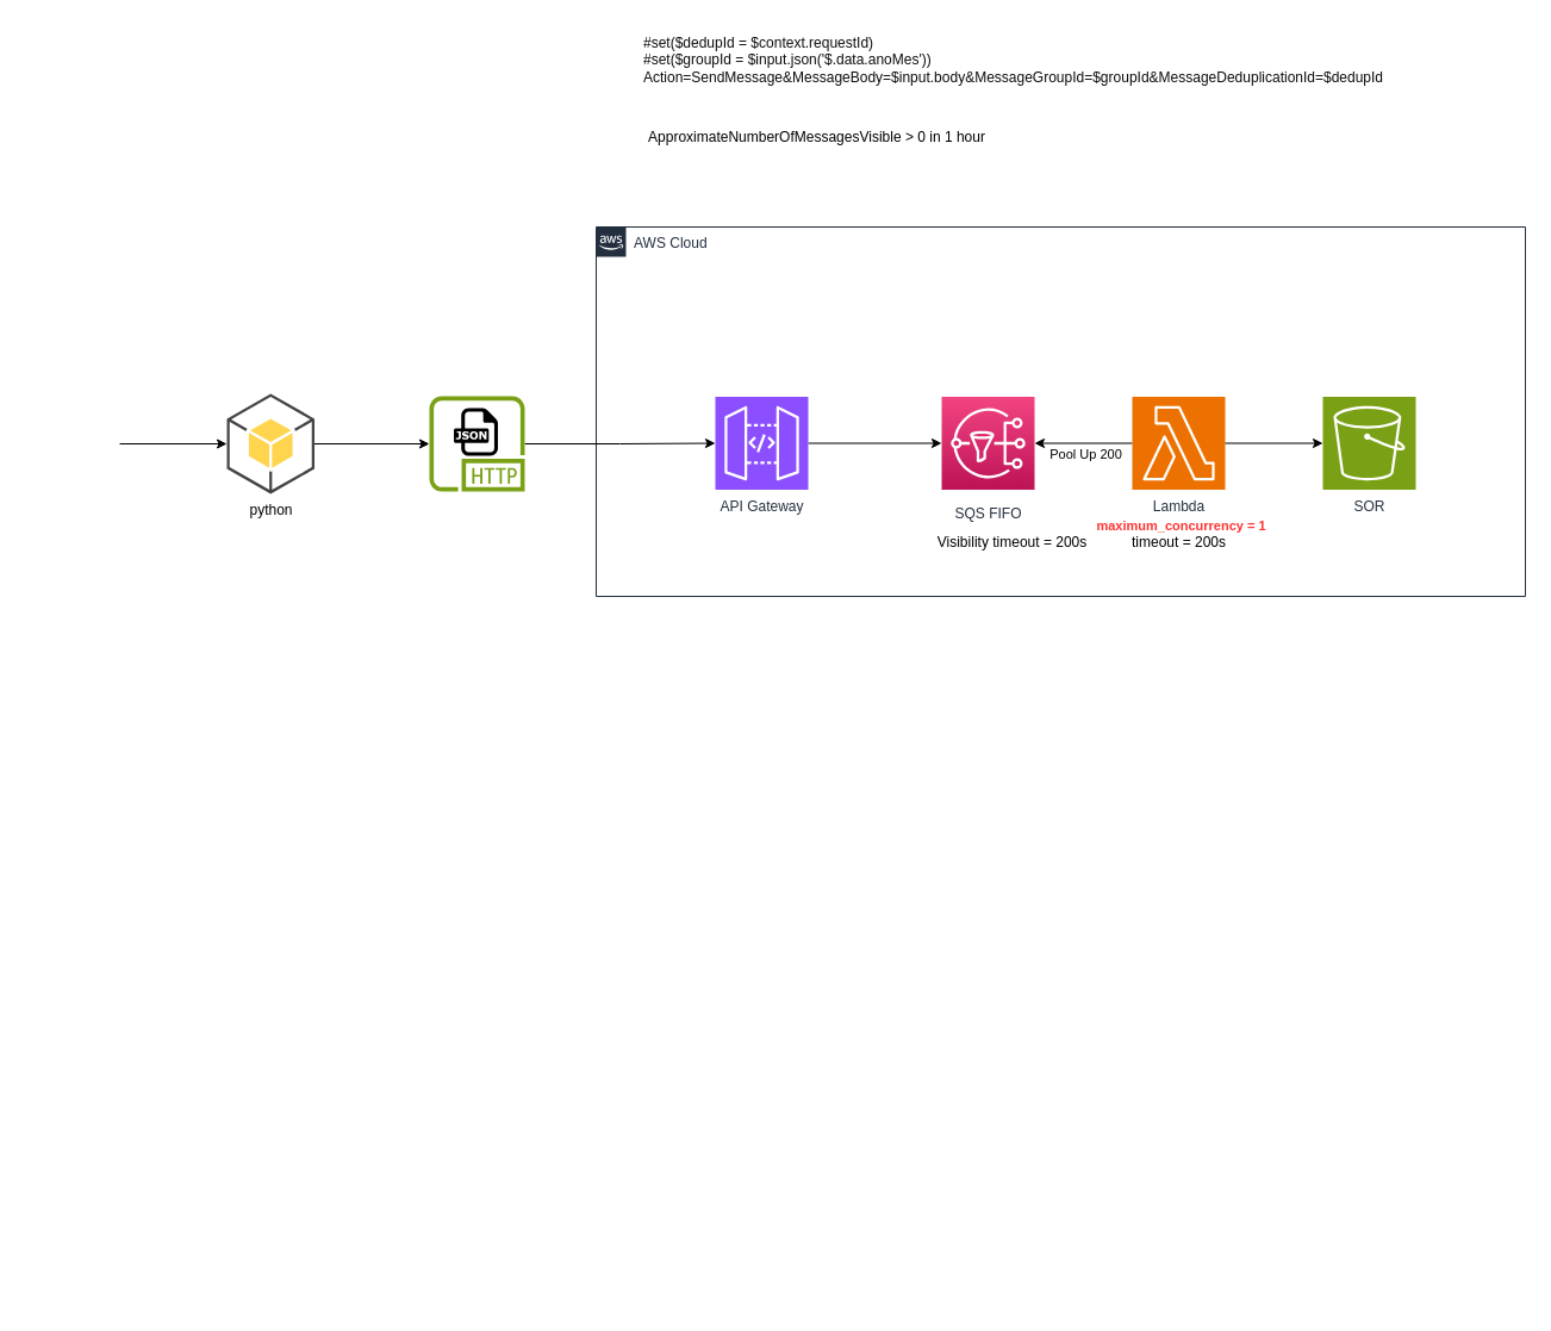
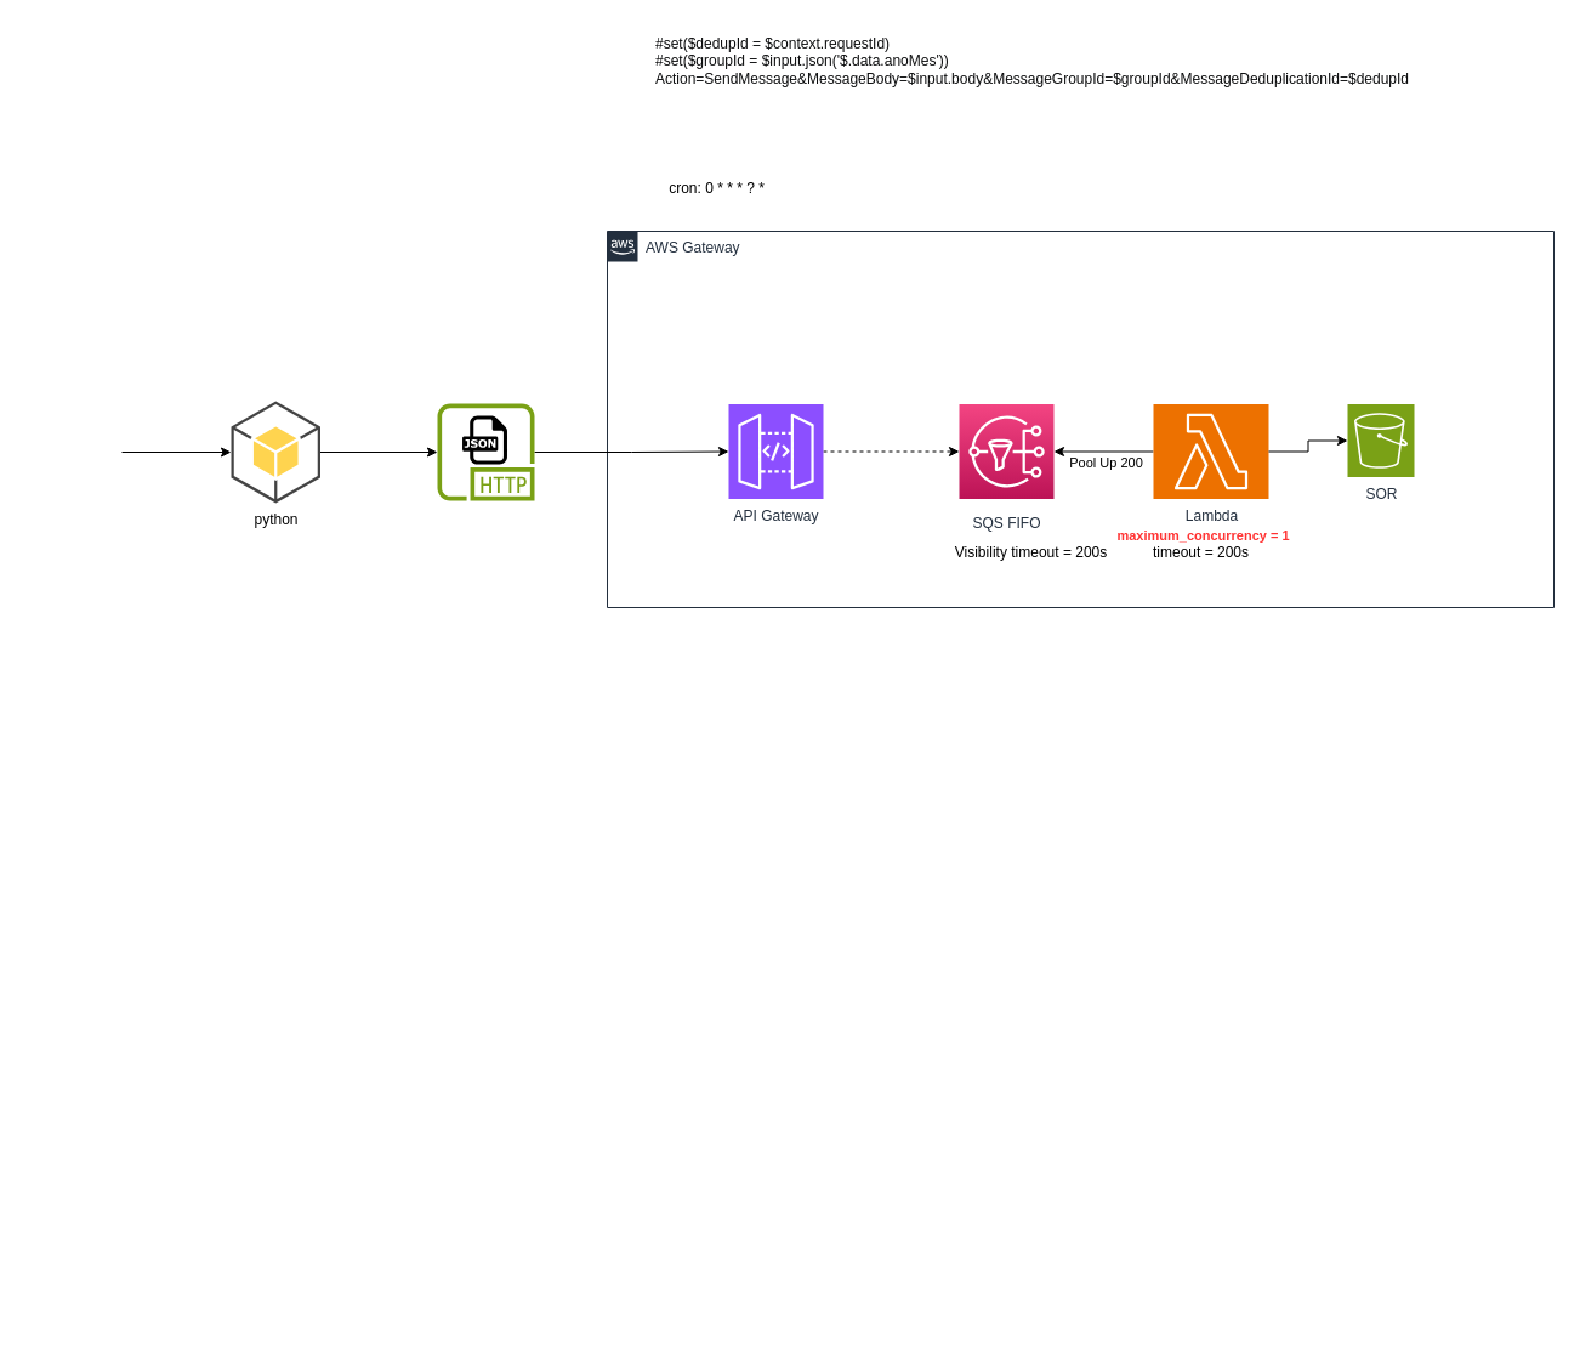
  <mxCell id="0" />
  <mxCell id="1" parent="0" />
- <mxCell id="2" value="AWS Cloud" style="points=[[0,0],[0.25,0],[0.5,0],[0.75,0],[1,0],[1,0.25],[1,0.5],[1,0.75],[1,1],[0.75,1],[0.5,1],[0.25,1],[0,1],[0,0.75],[0,0.5],[0,0.25]];outlineConnect=0;gradientColor=none;html=1;whiteSpace=wrap;fontSize=12;fontStyle=0;shape=mxgraph.aws4.group;grIcon=mxgraph.aws4.group_aws_cloud_alt;strokeColor=#232F3E;fillColor=none;verticalAlign=top;align=left;spacingLeft=30;fontColor=#232F3E;dashed=0;labelBackgroundColor=#ffffff;container=1;pointerEvents=0;collapsible=0;recursiveResize=0;" parent="1" vertex="1"><mxGeometry x="500" y="190" width="780" height="310" as="geometry" /></mxCell>
+ <mxCell id="2" value="AWS Gateway" style="points=[[0,0],[0.25,0],[0.5,0],[0.75,0],[1,0],[1,0.25],[1,0.5],[1,0.75],[1,1],[0.75,1],[0.5,1],[0.25,1],[0,1],[0,0.75],[0,0.5],[0,0.25]];outlineConnect=0;gradientColor=none;html=1;whiteSpace=wrap;fontSize=12;fontStyle=0;shape=mxgraph.aws4.group;grIcon=mxgraph.aws4.group_aws_cloud_alt;strokeColor=#232F3E;fillColor=none;verticalAlign=top;align=left;spacingLeft=30;fontColor=#232F3E;dashed=0;labelBackgroundColor=#ffffff;container=1;pointerEvents=0;collapsible=0;recursiveResize=0;" parent="1" vertex="1"><mxGeometry x="500" y="190" width="780" height="310" as="geometry" /></mxCell>
  <mxCell id="3" value="SQS FIFO" style="outlineConnect=0;fontColor=#232F3E;gradientColor=#F34482;gradientDirection=north;fillColor=#BC1356;strokeColor=#ffffff;dashed=0;verticalLabelPosition=bottom;verticalAlign=top;align=center;html=1;fontSize=12;fontStyle=0;aspect=fixed;shape=mxgraph.aws4.resourceIcon;resIcon=mxgraph.aws4.sns;labelBackgroundColor=#ffffff;spacingTop=6;" parent="2" vertex="1"><mxGeometry x="290.0" y="142.5" width="78" height="78" as="geometry" /></mxCell>
  <mxCell id="4" style="edgeStyle=orthogonalEdgeStyle;rounded=0;orthogonalLoop=1;jettySize=auto;html=1;" edge="1" parent="2" source="7" target="3"><mxGeometry relative="1" as="geometry" /></mxCell>
  <mxCell id="5" value="&lt;b&gt;&lt;font color=&quot;#ff3333&quot;&gt;maximum_concurrency = 1&lt;/font&gt;&lt;/b&gt;" style="edgeLabel;html=1;align=center;verticalAlign=middle;resizable=0;points=[];" vertex="1" connectable="0" parent="4"><mxGeometry x="-0.244" y="3" relative="1" as="geometry"><mxPoint x="71" y="66" as="offset" /></mxGeometry></mxCell>
  <mxCell id="6" value="Pool Up 200" style="edgeLabel;html=1;align=center;verticalAlign=middle;resizable=0;points=[];" vertex="1" connectable="0" parent="4"><mxGeometry x="-0.268" y="3" relative="1" as="geometry"><mxPoint x="-10" y="6" as="offset" /></mxGeometry></mxCell>
- <mxCell id="7" value="Lambda" style="sketch=0;points=[[0,0,0],[0.25,0,0],[0.5,0,0],[0.75,0,0],[1,0,0],[0,1,0],[0.25,1,0],[0.5,1,0],[0.75,1,0],[1,1,0],[0,0.25,0],[0,0.5,0],[0,0.75,0],[1,0.25,0],[1,0.5,0],[1,0.75,0]];outlineConnect=0;fontColor=#232F3E;fillColor=#ED7100;strokeColor=#ffffff;dashed=0;verticalLabelPosition=bottom;verticalAlign=top;align=center;html=1;fontSize=12;fontStyle=0;aspect=fixed;shape=mxgraph.aws4.resourceIcon;resIcon=mxgraph.aws4.lambda;" vertex="1" parent="2"><mxGeometry x="450" y="142.5" width="78" height="78" as="geometry" /></mxCell>
- <mxCell id="8" value="SOR" style="sketch=0;points=[[0,0,0],[0.25,0,0],[0.5,0,0],[0.75,0,0],[1,0,0],[0,1,0],[0.25,1,0],[0.5,1,0],[0.75,1,0],[1,1,0],[0,0.25,0],[0,0.5,0],[0,0.75,0],[1,0.25,0],[1,0.5,0],[1,0.75,0]];outlineConnect=0;fontColor=#232F3E;fillColor=#7AA116;strokeColor=#ffffff;dashed=0;verticalLabelPosition=bottom;verticalAlign=top;align=center;html=1;fontSize=12;fontStyle=0;aspect=fixed;shape=mxgraph.aws4.resourceIcon;resIcon=mxgraph.aws4.s3;" vertex="1" parent="2"><mxGeometry x="610" y="142.5" width="78" height="78" as="geometry" /></mxCell>
+ <mxCell id="7" value="Lambda" style="sketch=0;points=[[0,0,0],[0.25,0,0],[0.5,0,0],[0.75,0,0],[1,0,0],[0,1,0],[0.25,1,0],[0.5,1,0],[0.75,1,0],[1,1,0],[0,0.25,0],[0,0.5,0],[0,0.75,0],[1,0.25,0],[1,0.5,0],[1,0.75,0]];outlineConnect=0;fontColor=#232F3E;fillColor=#ED7100;strokeColor=#ffffff;dashed=0;verticalLabelPosition=bottom;verticalAlign=top;align=center;html=1;fontSize=12;fontStyle=0;aspect=fixed;shape=mxgraph.aws4.resourceIcon;resIcon=mxgraph.aws4.lambda;" vertex="1" parent="2"><mxGeometry x="450" y="142.5" width="95" height="78" as="geometry" /></mxCell>
+ <mxCell id="8" value="SOR" style="sketch=0;points=[[0,0,0],[0.25,0,0],[0.5,0,0],[0.75,0,0],[1,0,0],[0,1,0],[0.25,1,0],[0.5,1,0],[0.75,1,0],[1,1,0],[0,0.25,0],[0,0.5,0],[0,0.75,0],[1,0.25,0],[1,0.5,0],[1,0.75,0]];outlineConnect=0;fontColor=#232F3E;fillColor=#7AA116;strokeColor=#ffffff;dashed=0;verticalLabelPosition=bottom;verticalAlign=top;align=center;html=1;fontSize=12;fontStyle=0;aspect=fixed;shape=mxgraph.aws4.resourceIcon;resIcon=mxgraph.aws4.s3;" vertex="1" parent="2"><mxGeometry x="610" y="142.5" width="55" height="60" as="geometry" /></mxCell>
  <mxCell id="9" style="edgeStyle=orthogonalEdgeStyle;rounded=0;orthogonalLoop=1;jettySize=auto;html=1;entryX=0;entryY=0.5;entryDx=0;entryDy=0;entryPerimeter=0;" edge="1" parent="2" source="7" target="8"><mxGeometry relative="1" as="geometry" /></mxCell>
- <mxCell id="10" style="edgeStyle=orthogonalEdgeStyle;rounded=0;orthogonalLoop=1;jettySize=auto;html=1;" edge="1" parent="2" source="11" target="3"><mxGeometry relative="1" as="geometry" /></mxCell>
+ <mxCell id="10" style="edgeStyle=orthogonalEdgeStyle;rounded=0;orthogonalLoop=1;jettySize=auto;html=1;dashed=1;" edge="1" parent="2" source="11" target="3"><mxGeometry relative="1" as="geometry" /></mxCell>
  <mxCell id="11" value="API Gateway" style="sketch=0;points=[[0,0,0],[0.25,0,0],[0.5,0,0],[0.75,0,0],[1,0,0],[0,1,0],[0.25,1,0],[0.5,1,0],[0.75,1,0],[1,1,0],[0,0.25,0],[0,0.5,0],[0,0.75,0],[1,0.25,0],[1,0.5,0],[1,0.75,0]];outlineConnect=0;fontColor=#232F3E;fillColor=#8C4FFF;strokeColor=#ffffff;dashed=0;verticalLabelPosition=bottom;verticalAlign=top;align=center;html=1;fontSize=12;fontStyle=0;aspect=fixed;shape=mxgraph.aws4.resourceIcon;resIcon=mxgraph.aws4.api_gateway;" vertex="1" parent="2"><mxGeometry x="100" y="142.5" width="78" height="78" as="geometry" /></mxCell>
  <mxCell id="12" value="Visibility timeout = 200s" style="text;html=1;align=center;verticalAlign=middle;resizable=0;points=[];autosize=1;strokeColor=none;fillColor=none;" vertex="1" parent="2"><mxGeometry x="274" y="250" width="150" height="30" as="geometry" /></mxCell>
  <mxCell id="13" value="timeout = 200s" style="text;html=1;align=center;verticalAlign=middle;resizable=0;points=[];autosize=1;strokeColor=none;fillColor=none;" vertex="1" parent="2"><mxGeometry x="439" y="250" width="100" height="30" as="geometry" /></mxCell>
  <mxCell id="14" style="edgeStyle=orthogonalEdgeStyle;rounded=0;orthogonalLoop=1;jettySize=auto;html=1;" edge="1" parent="1" source="16" target="11"><mxGeometry relative="1" as="geometry" /></mxCell>
  <mxCell id="15" value="" style="group" vertex="1" connectable="0" parent="1"><mxGeometry x="360" y="332" width="80" height="80" as="geometry" /></mxCell>
  <mxCell id="16" value="" style="sketch=0;outlineConnect=0;fontColor=#232F3E;gradientColor=none;fillColor=#7AA116;strokeColor=none;dashed=0;verticalLabelPosition=bottom;verticalAlign=top;align=center;html=1;fontSize=12;fontStyle=0;aspect=fixed;pointerEvents=1;shape=mxgraph.aws4.http_protocol;" vertex="1" parent="15"><mxGeometry width="80" height="80" as="geometry" /></mxCell>
  <mxCell id="17" value="" style="dashed=0;outlineConnect=0;html=1;align=center;labelPosition=center;verticalLabelPosition=bottom;verticalAlign=top;shape=mxgraph.weblogos.json" vertex="1" parent="15"><mxGeometry x="20.53" y="10" width="36.94" height="40" as="geometry" /></mxCell>
  <mxCell id="18" style="edgeStyle=orthogonalEdgeStyle;rounded=0;orthogonalLoop=1;jettySize=auto;html=1;" edge="1" parent="1" source="19" target="21"><mxGeometry relative="1" as="geometry" /></mxCell>
  <mxCell id="19" value="" style="shape=image;html=1;verticalAlign=top;verticalLabelPosition=bottom;labelBackgroundColor=#ffffff;imageAspect=0;aspect=fixed;image=https://cdn0.iconfinder.com/data/icons/phosphor-fill-vol-3/256/microsoft-excel-logo-fill-128.png" vertex="1" parent="1"><mxGeometry x="20" y="332" width="80" height="80" as="geometry" /></mxCell>
  <mxCell id="20" style="edgeStyle=orthogonalEdgeStyle;rounded=0;orthogonalLoop=1;jettySize=auto;html=1;" edge="1" parent="1" source="21" target="16"><mxGeometry relative="1" as="geometry" /></mxCell>
  <mxCell id="21" value="python" style="outlineConnect=0;dashed=0;verticalLabelPosition=bottom;verticalAlign=top;align=center;html=1;shape=mxgraph.aws3.android;fillColor=#FFD44F;gradientColor=none;" vertex="1" parent="1"><mxGeometry x="190" y="330" width="73.5" height="84" as="geometry" /></mxCell>
  <mxCell id="22" value="&lt;pre style=&quot;margin-top: 0px; margin-bottom: 0px; padding: var(--su12); border: 0px; font-variant-numeric: inherit; font-variant-east-asian: inherit; font-variant-alternates: inherit; font-variant-position: inherit; font-stretch: inherit; line-height: var(--lh-md); font-family: var(--ff-mono); font-optical-sizing: inherit; font-kerning: inherit; font-feature-settings: inherit; font-variation-settings: inherit; font-size: var(--fs-body1); vertical-align: baseline; box-sizing: inherit; width: auto; max-height: 600px; overflow: auto; background-color: var(--highlight-bg); border-radius: var(--br-md); scrollbar-color: var(--scrollbar) transparent; overflow-wrap: normal; --theme-base-primary-color-h: 27; --theme-base-primary-color-s: 89%; --theme-base-primary-color-l: 48%; --theme-primary-custom-100: hsl(var(--theme-base-primary-color-h), var(--theme-base-primary-color-s), calc(var(--theme-base-primary-color-l) + ((100% - var(--theme-base-primary-color-l)) * .9))); --theme-primary-custom-200: hsl(var(--theme-base-primary-color-h), var(--theme-base-primary-color-s), calc(var(--theme-base-primary-color-l) + ((100% - var(--theme-base-primary-color-l)) * .75))); --theme-primary-custom-300: hsl(var(--theme-base-primary-color-h), var(--theme-base-primary-color-s), calc(var(--theme-base-primary-color-l) + ((100% - var(--theme-base-primary-color-l)) * .5))); --theme-primary-custom-400: hsl(var(--theme-base-primary-color-h), var(--theme-base-primary-color-s), var(--theme-base-primary-color-l)); --theme-primary-custom-500: hsl(var(--theme-base-primary-color-h), var(--theme-base-primary-color-s), calc(var(--theme-base-primary-color-l) + (var(--theme-base-primary-color-l) * -.3))); --theme-primary-custom-600: hsl(var(--theme-base-primary-color-h), var(--theme-base-primary-color-s), calc(var(--theme-base-primary-color-l) + (var(--theme-base-primary-color-l) * -.6))); --theme-primary-custom: var(--theme-primary-custom-400); --theme-button-color: initial; --theme-button-hover-color: initial; --theme-button-hover-background-color: initial; --theme-button-active-background-color: initial; --theme-button-selected-color: initial; --theme-button-selected-background-color: initial; --theme-button-outlined-border-color: initial; --theme-button-outlined-selected-border-color: initial; --theme-button-primary-color: initial; --theme-button-primary-active-color: initial; --theme-button-primary-hover-color: initial; --theme-button-primary-selected-color: initial; --theme-button-primary-background-color: initial; --theme-button-primary-active-background-color: initial; --theme-button-primary-hover-background-color: initial; --theme-button-primary-selected-background-color: initial; --theme-background-color: var(--white); --theme-background-position: top left; --theme-background-repeat: repeat; --theme-background-size: auto; --theme-background-attachment: auto; --theme-content-background-color: var(--white); --theme-content-border-color: var(--black-225); --theme-header-background-color: var(--theme-primary); --theme-header-background-position: center left; --theme-header-background-repeat: repeat; --theme-header-background-size: auto; --theme-header-background-border-bottom: 0; --theme-header-link-color: var(--theme-primary); --theme-header-sponsored-color: hsla(0,0%,100%,0.4); --theme-header-foreground-color: transparent; --theme-header-foreground-position: bottom right; --theme-header-foreground-repeat: no-repeat; --theme-header-foreground-size: auto; --theme-footer-background-color: hsl(210,8%,5%); --theme-footer-background-position: top left; --theme-footer-background-repeat: no-repeat; --theme-footer-background-size: auto; --theme-footer-background-border-top: 0; --theme-footer-title-color: var(--black-250); --theme-footer-text-color: var(--black-300); --theme-footer-link-color: var(--black-300); --theme-footer-link-color-hover: var(--black-200); --theme-footer-divider-color: var(--black-500); --theme-footer-padding-top: 0; --theme-footer-padding-bottom: 0; --theme-link-color: initial; --theme-link-color-hover: initial; --theme-link-color-visited: initial; --theme-body-font-family: var(--ff-sans); --theme-body-font-color: var(--black-600); --theme-post-title-font-family: var(--ff-sans); --theme-post-title-color: var(--theme-link-color); --theme-post-title-color-hover: var(--theme-link-color-hover); --theme-post-title-color-visited: var(--theme-link-color-visited); --theme-post-body-font-family: var(--ff-sans); --theme-post-owner-background-color: var(--theme-secondary-100); --theme-post-owner-new-background-color: var(--theme-secondary-200); --theme-topbar-bottom-border: 1px solid var(--black-225); color: rgb(12, 13, 14); text-align: left;&quot;&gt;&lt;code style=&quot;margin: 0px; padding: 0px; border: 0px; font-style: inherit; font-variant: inherit; font-weight: inherit; font-stretch: inherit; line-height: inherit; font-family: var(--ff-mono); font-optical-sizing: inherit; font-kerning: inherit; font-feature-settings: inherit; font-variation-settings: inherit; font-size: var(--_pr-code-fs); vertical-align: baseline; box-sizing: inherit; background-color: transparent; white-space: inherit; --theme-base-primary-color-h: 27; --theme-base-primary-color-s: 89%; --theme-base-primary-color-l: 48%; --theme-primary-custom-100: hsl(var(--theme-base-primary-color-h), var(--theme-base-primary-color-s), calc(var(--theme-base-primary-color-l) + ((100% - var(--theme-base-primary-color-l)) * .9))); --theme-primary-custom-200: hsl(var(--theme-base-primary-color-h), var(--theme-base-primary-color-s), calc(var(--theme-base-primary-color-l) + ((100% - var(--theme-base-primary-color-l)) * .75))); --theme-primary-custom-300: hsl(var(--theme-base-primary-color-h), var(--theme-base-primary-color-s), calc(var(--theme-base-primary-color-l) + ((100% - var(--theme-base-primary-color-l)) * .5))); --theme-primary-custom-400: hsl(var(--theme-base-primary-color-h), var(--theme-base-primary-color-s), var(--theme-base-primary-color-l)); --theme-primary-custom-500: hsl(var(--theme-base-primary-color-h), var(--theme-base-primary-color-s), calc(var(--theme-base-primary-color-l) + (var(--theme-base-primary-color-l) * -.3))); --theme-primary-custom-600: hsl(var(--theme-base-primary-color-h), var(--theme-base-primary-color-s), calc(var(--theme-base-primary-color-l) + (var(--theme-base-primary-color-l) * -.6))); --theme-primary-custom: var(--theme-primary-custom-400); --theme-button-color: initial; --theme-button-hover-color: initial; --theme-button-hover-background-color: initial; --theme-button-active-background-color: initial; --theme-button-selected-color: initial; --theme-button-selected-background-color: initial; --theme-button-outlined-border-color: initial; --theme-button-outlined-selected-border-color: initial; --theme-button-primary-color: initial; --theme-button-primary-active-color: initial; --theme-button-primary-hover-color: initial; --theme-button-primary-selected-color: initial; --theme-button-primary-background-color: initial; --theme-button-primary-active-background-color: initial; --theme-button-primary-hover-background-color: initial; --theme-button-primary-selected-background-color: initial; --theme-background-color: var(--white); --theme-background-position: top left; --theme-background-repeat: repeat; --theme-background-size: auto; --theme-background-attachment: auto; --theme-content-background-color: var(--white); --theme-content-border-color: var(--black-225); --theme-header-background-color: var(--theme-primary); --theme-header-background-position: center left; --theme-header-background-repeat: repeat; --theme-header-background-size: auto; --theme-header-background-border-bottom: 0; --theme-header-link-color: var(--theme-primary); --theme-header-sponsored-color: hsla(0,0%,100%,0.4); --theme-header-foreground-color: transparent; --theme-header-foreground-position: bottom right; --theme-header-foreground-repeat: no-repeat; --theme-header-foreground-size: auto; --theme-footer-background-color: hsl(210,8%,5%); --theme-footer-background-position: top left; --theme-footer-background-repeat: no-repeat; --theme-footer-background-size: auto; --theme-footer-background-border-top: 0; --theme-footer-title-color: var(--black-250); --theme-footer-text-color: var(--black-300); --theme-footer-link-color: var(--black-300); --theme-footer-link-color-hover: var(--black-200); --theme-footer-divider-color: var(--black-500); --theme-footer-padding-top: 0; --theme-footer-padding-bottom: 0; --theme-link-color: initial; --theme-link-color-hover: initial; --theme-link-color-visited: initial; --theme-body-font-family: var(--ff-sans); --theme-body-font-color: var(--black-600); --theme-post-title-font-family: var(--ff-sans); --theme-post-title-color: var(--theme-link-color); --theme-post-title-color-hover: var(--theme-link-color-hover); --theme-post-title-color-visited: var(--theme-link-color-visited); --theme-post-body-font-family: var(--ff-sans); --theme-post-owner-background-color: var(--theme-secondary-100); --theme-post-owner-new-background-color: var(--theme-secondary-200); --theme-topbar-bottom-border: 1px solid var(--black-225); color: var(--black-600); border-radius: 0px;&quot;&gt;#set($dedupId = $context.requestId)&lt;br&gt;#set($groupId = $input.json('$.data.anoMes'))&lt;br&gt;Action=SendMessage&amp;amp;MessageBody=$input.body&amp;amp;MessageGroupId=$groupId&amp;amp;MessageDeduplicationId=$dedupId&lt;/code&gt;&lt;/pre&gt;" style="text;html=1;align=center;verticalAlign=middle;resizable=0;points=[];autosize=1;strokeColor=none;fillColor=none;" vertex="1" parent="1"><mxGeometry x="530" y="20" width="640" height="60" as="geometry" /></mxCell>
- <mxCell id="23" value="ApproximateNumberOfMessagesVisible &amp;gt; 0 in 1 hour" style="text;html=1;align=center;verticalAlign=middle;resizable=0;points=[];autosize=1;strokeColor=none;fillColor=none;" vertex="1" parent="1"><mxGeometry x="530" y="100" width="310" height="30" as="geometry" /></mxCell>
  <mxCell id="24" value="&lt;div&gt;&lt;br&gt;&lt;/div&gt;" style="text;html=1;align=left;verticalAlign=middle;resizable=0;points=[];autosize=1;strokeColor=none;fillColor=none;" vertex="1" parent="1"><mxGeometry x="660" y="1065" width="20" height="30" as="geometry" /></mxCell>
+ <mxCell id="25" value="cron: 0 * * * ? *" style="text;html=1;align=center;verticalAlign=middle;resizable=0;points=[];autosize=1;strokeColor=none;fillColor=none;" vertex="1" parent="1"><mxGeometry x="540" y="140" width="100" height="30" as="geometry" /></mxCell>
